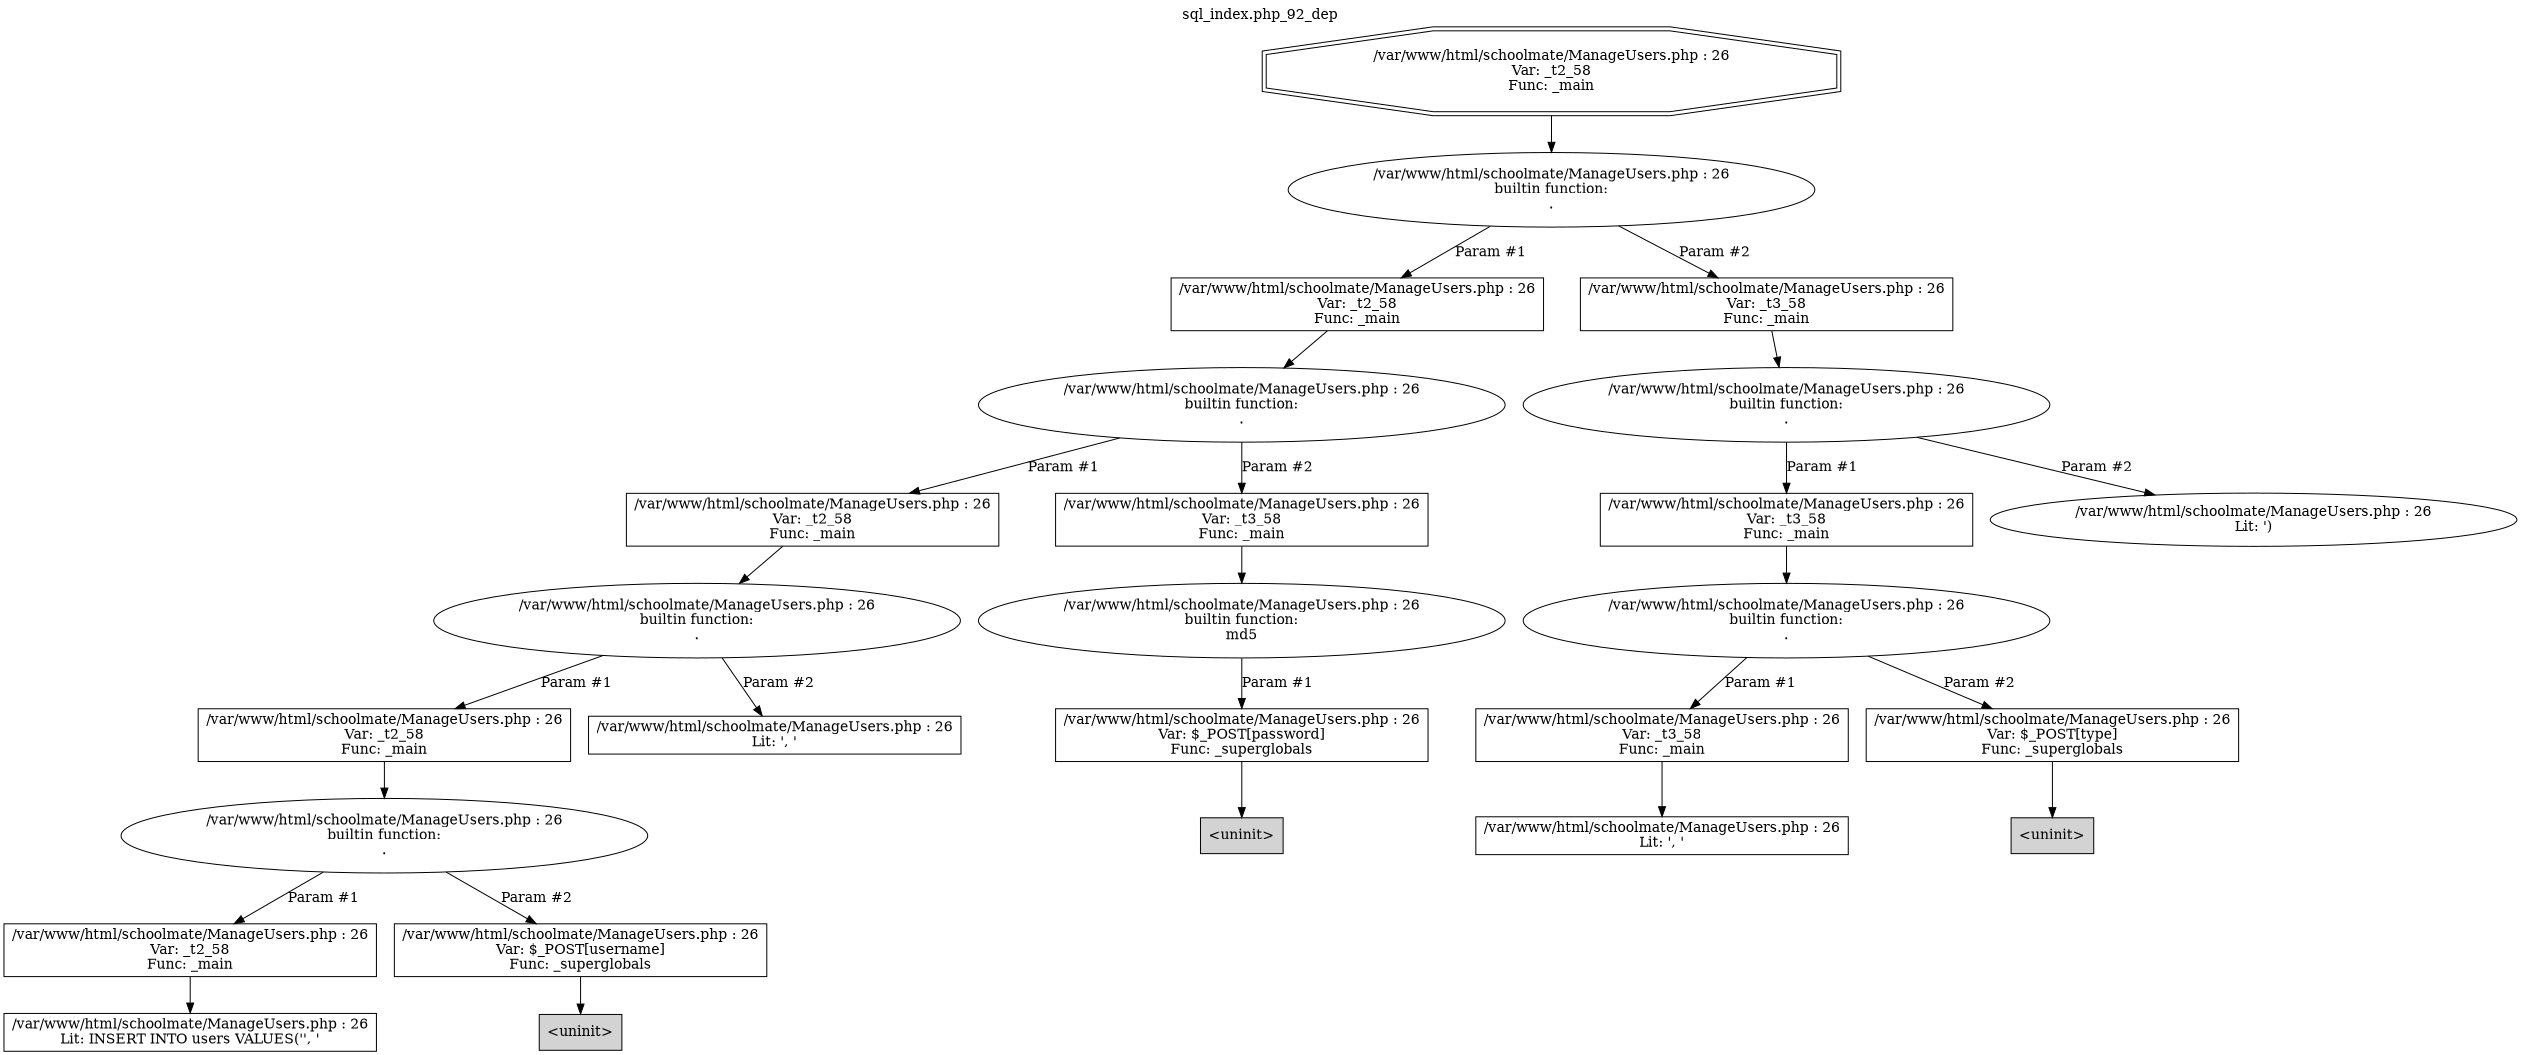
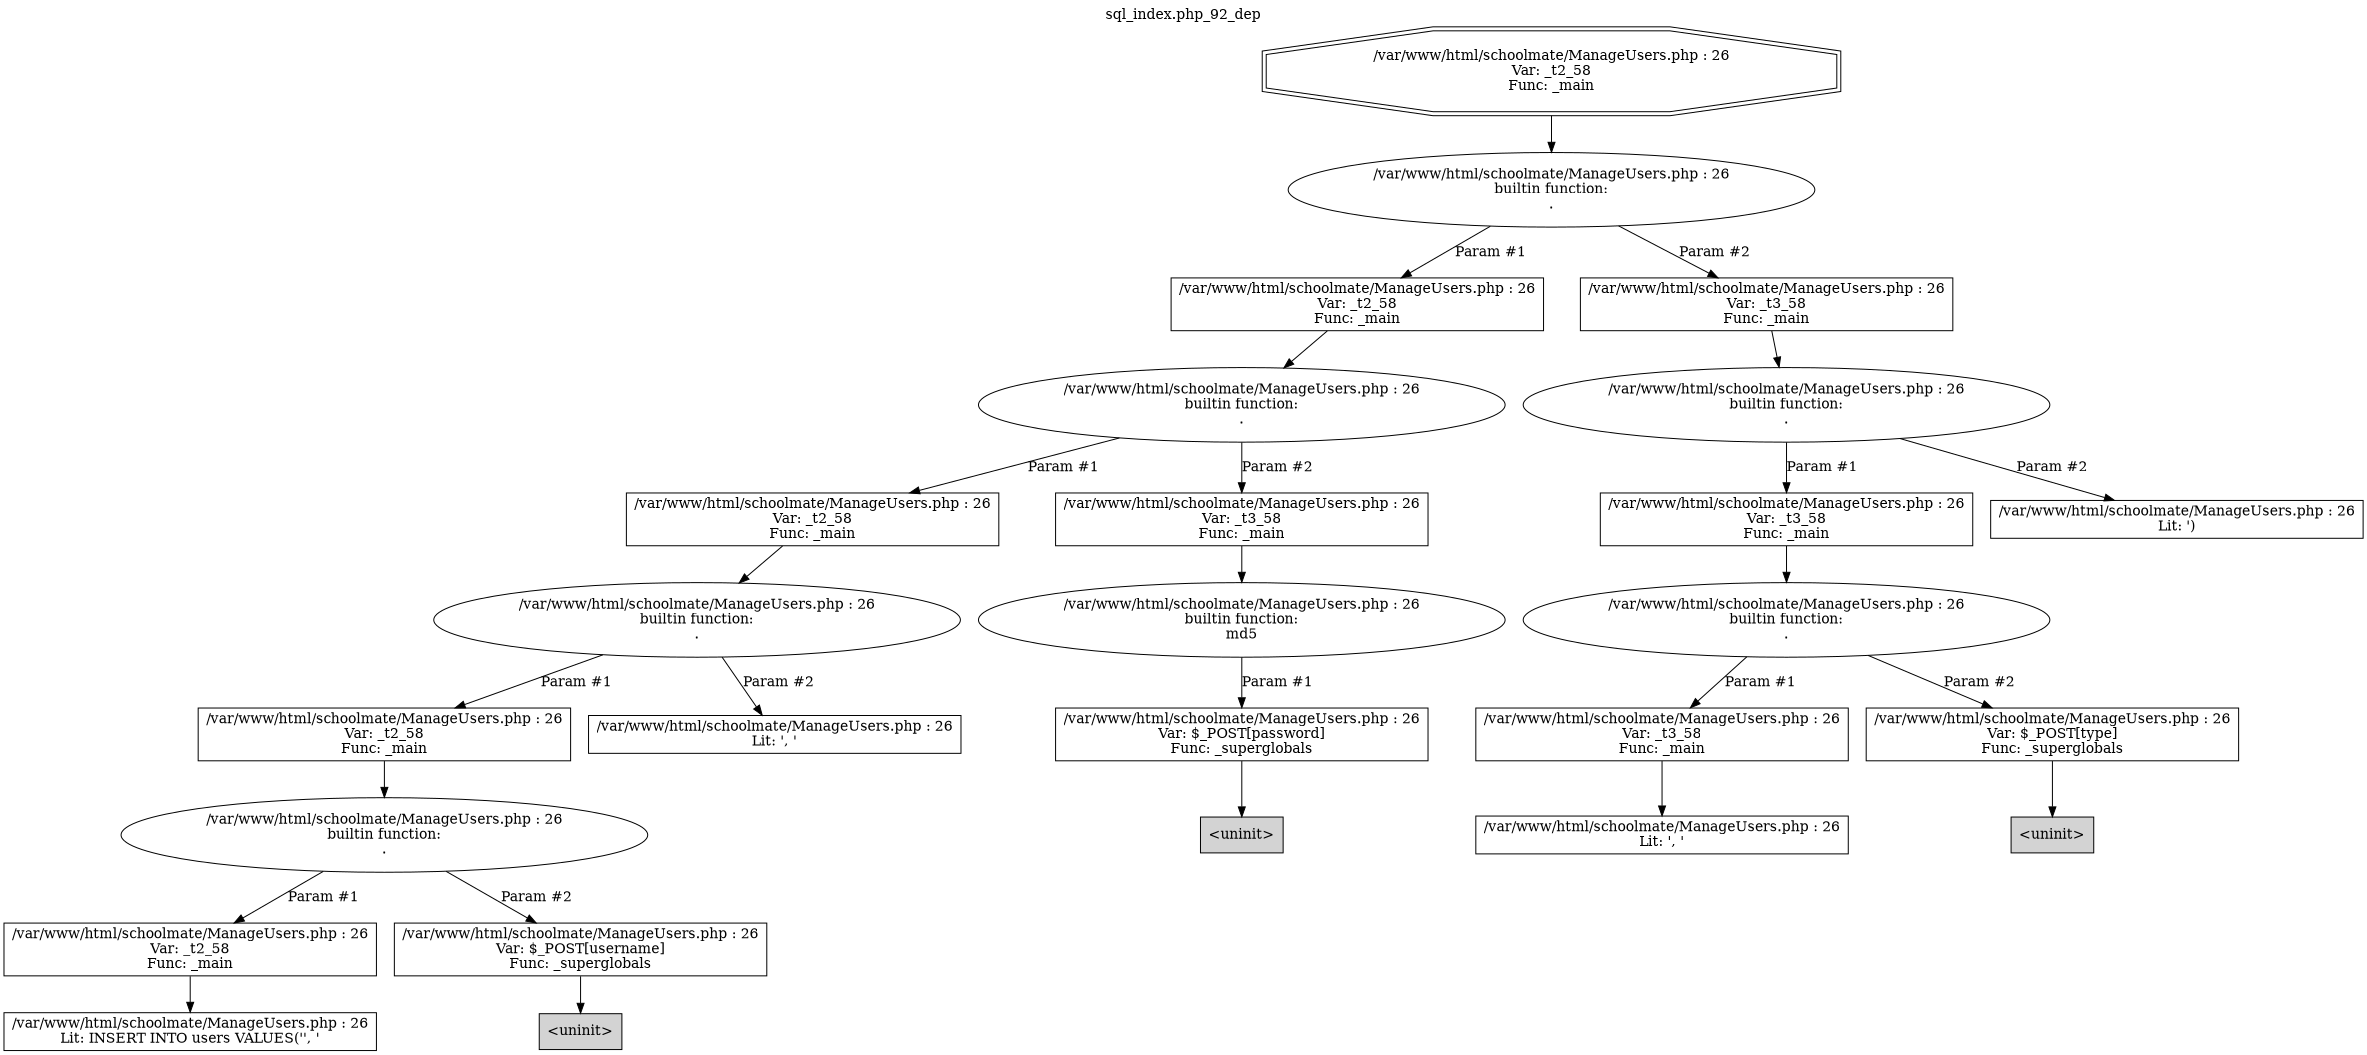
  digraph {
    label="sql_index.php_92_dep"
    labelloc=t
    node [shape=box]
    n1 [label="/var/www/html/schoolmate/ManageUsers.php : 26\nVar: _t2_58\nFunc: _main\n" shape=doubleoctagon]
    n2 [label="/var/www/html/schoolmate/ManageUsers.php : 26\nbuiltin function:\n.\n" shape=ellipse]
    n3 [label="/var/www/html/schoolmate/ManageUsers.php : 26\nVar: _t2_58\nFunc: _main\n"]
    n4 [label="/var/www/html/schoolmate/ManageUsers.php : 26\nVar: _t3_58\nFunc: _main\n"]
    n5 [label="/var/www/html/schoolmate/ManageUsers.php : 26\nbuiltin function:\n.\n" shape=ellipse]
    n6 [label="/var/www/html/schoolmate/ManageUsers.php : 26\nVar: _t2_58\nFunc: _main\n"]
    n7 [label="/var/www/html/schoolmate/ManageUsers.php : 26\nVar: _t3_58\nFunc: _main\n"]
    n8 [label="/var/www/html/schoolmate/ManageUsers.php : 26\nbuiltin function:\n.\n" shape=ellipse]
    n9 [label="/var/www/html/schoolmate/ManageUsers.php : 26\nVar: _t2_58\nFunc: _main\n"]
    n10 [label="/var/www/html/schoolmate/ManageUsers.php : 26\nLit: ', '\n"]
    n11 [label="/var/www/html/schoolmate/ManageUsers.php : 26\nbuiltin function:\n.\n" shape=ellipse]
    n12 [label="/var/www/html/schoolmate/ManageUsers.php : 26\nVar: _t2_58\nFunc: _main\n"]
    n13 [label="/var/www/html/schoolmate/ManageUsers.php : 26\nVar: $_POST[username]\nFunc: _superglobals\n"]
    n14 [label="/var/www/html/schoolmate/ManageUsers.php : 26\nLit: INSERT INTO users VALUES('', '\n"]
    n15 [label="<uninit>" style=filled]
    n16 [label="/var/www/html/schoolmate/ManageUsers.php : 26\nbuiltin function:\nmd5\n" shape=ellipse]
    n17 [label="/var/www/html/schoolmate/ManageUsers.php : 26\nVar: $_POST[password]\nFunc: _superglobals\n"]
    n18 [label="<uninit>" style=filled]
    n19 [label="/var/www/html/schoolmate/ManageUsers.php : 26\nbuiltin function:\n.\n" shape=ellipse]
    n20 [label="/var/www/html/schoolmate/ManageUsers.php : 26\nVar: _t3_58\nFunc: _main\n"]
-   n21 [label="/var/www/html/schoolmate/ManageUsers.php : 26\nLit: ')\n" shape=ellipse]
+   n21 [label="/var/www/html/schoolmate/ManageUsers.php : 26\nLit: ')\n"]
    n22 [label="/var/www/html/schoolmate/ManageUsers.php : 26\nbuiltin function:\n.\n" shape=ellipse]
    n23 [label="/var/www/html/schoolmate/ManageUsers.php : 26\nVar: _t3_58\nFunc: _main\n"]
    n24 [label="/var/www/html/schoolmate/ManageUsers.php : 26\nVar: $_POST[type]\nFunc: _superglobals\n"]
    n25 [label="/var/www/html/schoolmate/ManageUsers.php : 26\nLit: ', '\n"]
    n26 [label="<uninit>" style=filled]
    n1 -> n2
    n2 -> n3 [label="Param #1"]
    n2 -> n4 [label="Param #2"]
    n3 -> n5
    n4 -> n19
    n5 -> n6 [label="Param #1"]
    n5 -> n7 [label="Param #2"]
    n6 -> n8
    n7 -> n16
    n8 -> n9 [label="Param #1"]
    n8 -> n10 [label="Param #2"]
    n9 -> n11
    n11 -> n12 [label="Param #1"]
    n11 -> n13 [label="Param #2"]
    n12 -> n14
    n13 -> n15
    n16 -> n17 [label="Param #1"]
    n17 -> n18
    n19 -> n20 [label="Param #1"]
    n19 -> n21 [label="Param #2"]
    n20 -> n22
    n22 -> n23 [label="Param #1"]
    n22 -> n24 [label="Param #2"]
    n23 -> n25
    n24 -> n26
  }
